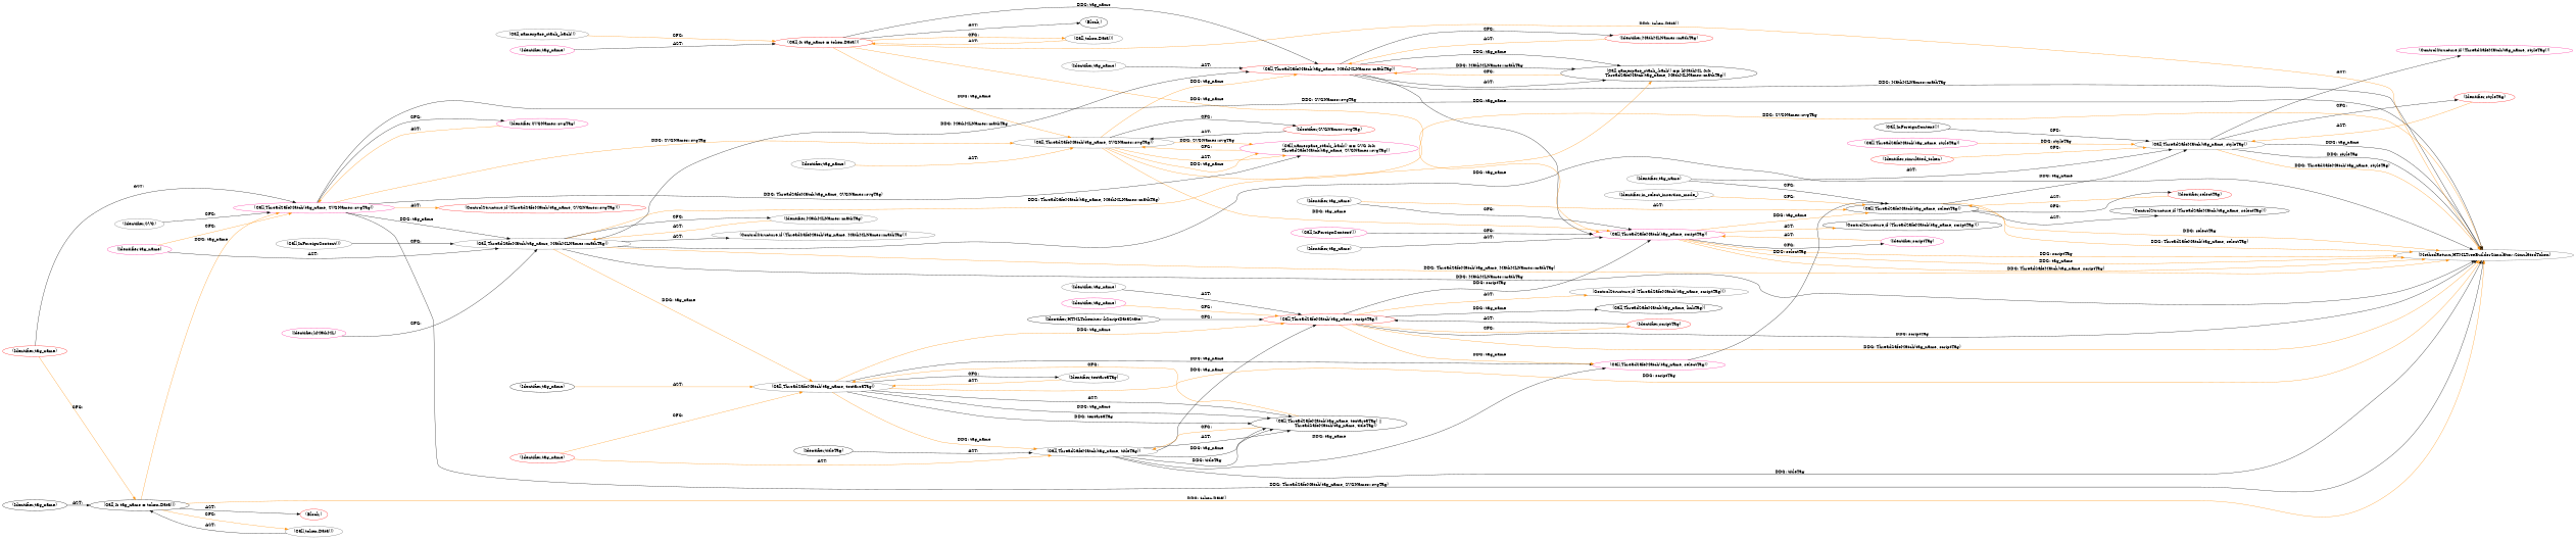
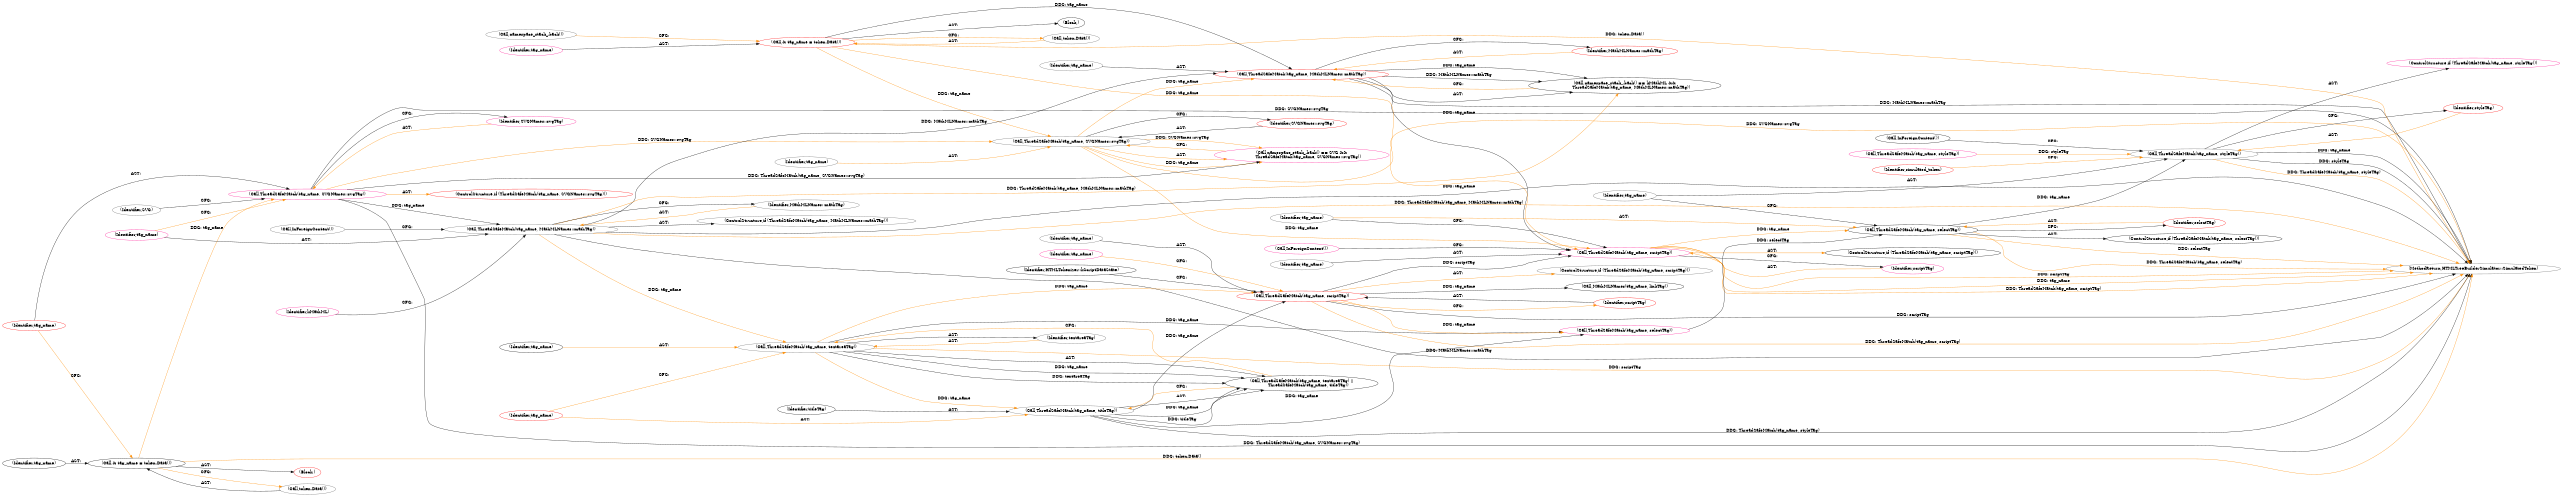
  digraph {
    rankdir=LR
    node [color=gray40]
    edge [color=black]
    n1 [color=deeppink label="(Call,ThreadSafeMatch(tag_name, scriptTag))"]
    n2 [color=black label="(Call,ThreadSafeMatch(tag_name, selectTag))"]
    n3 [color=black label="(ControlStructure,if (ThreadSafeMatch(tag_name, scriptTag)))"]
    n4 [label="(MethodReturn,HTMLTreeBuilderSimulator::SimulatedToken)"]
    n5 [color=deeppink label="(Identifier,scriptTag)"]
    n6 [label="(Call,ThreadSafeMatch(tag_name, styleTag))"]
    n7 [color=red label="(Identifier,selectTag)"]
    n8 [color=black label="(ControlStructure,if (ThreadSafeMatch(tag_name, selectTag)))"]
    n9 [color=red label="(Call,ThreadSafeMatch(tag_name, MathMLNames::mathTag))"]
    n10 [color=red label="(Identifier,MathMLNames::mathTag)"]
    n11 [color=black label="(Call,namespace_stack_.back() == kMathML &&\n          ThreadSafeMatch(tag_name, MathMLNames::mathTag))"]
    n12 [color=red label="(Call,& tag_name = token.Data())"]
    n13 [label="(Call,ThreadSafeMatch(tag_name, SVGNames::svgTag))"]
    n14 [label="(Call,token.Data())"]
    n15 [color=black label="(Block,)"]
    n16 [color=deeppink label="(Call,namespace_stack_.back() == SVG &&\n          ThreadSafeMatch(tag_name, SVGNames::svgTag))"]
    n17 [color=red label="(Identifier,SVGNames::svgTag)"]
    n18 [color=deeppink label="(Call,ThreadSafeMatch(tag_name, SVGNames::svgTag))"]
    n19 [label="(Call,ThreadSafeMatch(tag_name, MathMLNames::mathTag))"]
    n20 [color=red label="(ControlStructure,if (ThreadSafeMatch(tag_name, SVGNames::svgTag)))"]
    n21 [color=deeppink label="(Identifier,SVGNames::svgTag)"]
    n22 [label="(Call,ThreadSafeMatch(tag_name, textareaTag))"]
    n23 [label="(ControlStructure,if (ThreadSafeMatch(tag_name, MathMLNames::mathTag)))"]
    n24 [label="(Identifier,MathMLNames::mathTag)"]
    n25 [color=black label="(Call,& tag_name = token.Data())"]
    n26 [color=red label="(Block,)"]
    n27 [label="(Call,token.Data())"]
    n28 [color=red label="(Call,ThreadSafeMatch(tag_name, scriptTag))"]
    n29 [color=deeppink label="(Call,ThreadSafeMatch(tag_name, selectTag))"]
    n30 [label="(Call,ThreadSafeMatch(tag_name, titleTag))"]
    n31 [color=black label="(Call,ThreadSafeMatch(tag_name, textareaTag) ||\n          ThreadSafeMatch(tag_name, titleTag))"]
    n32 [label="(Identifier,textareaTag)"]
    n33 [color=red label="(Identifier,scriptTag)"]
    n34 [label="(ControlStructure,if (ThreadSafeMatch(tag_name, scriptTag)))"]
-   n35 [color=black label="(Call,ThreadSafeMatch(tag_name, linkTag))"]
+   n35 [color=black label="(Call,MathMLNames(tag_name, linkTag))"]
    n36 [color=black label="(Identifier,titleTag)"]
    n37 [color=deeppink label="(ControlStructure,if (ThreadSafeMatch(tag_name, styleTag)))"]
    n38 [color=red label="(Identifier,styleTag)"]
    n39 [label="(Identifier,tag_name)"]
    n40 [color=deeppink label="(Identifier,tag_name)"]
    n41 [color=red label="(Identifier,tag_name)"]
-   n42 [label="(Identifier,in_select_insertion_mode_)"]
    n43 [label="(Identifier,tag_name)"]
    n44 [color=deeppink label="(Identifier,tag_name)"]
    n45 [label="(Identifier,tag_name)"]
    n46 [label="(Identifier,tag_name)"]
    n47 [color=red label="(Identifier,simulated_token)"]
    n48 [label="(Call,namespace_stack_.back())"]
    n49 [color=red label="(Identifier,tag_name)"]
    n50 [color=black label="(Identifier,tag_name)"]
    n51 [color=deeppink label="(Identifier,kMathML)"]
    n52 [color=black label="(Call,InForeignContent())"]
    n53 [color=deeppink label="(Call,ThreadSafeMatch(tag_name, styleTag))"]
    n54 [color=deeppink label="(Call,InForeignContent())"]
    n55 [color=black label="(Identifier,HTMLTokenizer::kScriptDataState)"]
    n56 [label="(Identifier,SVG)"]
    n57 [color=black label="(Identifier,tag_name)"]
    n58 [color=deeppink label="(Identifier,tag_name)"]
    n59 [label="(Identifier,tag_name)"]
    n60 [label="(Call,InForeignContent())"]
    n61 [label="(Identifier,tag_name)"]
    n1 -> n2 [color=darkorange label="DDG: tag_name"]
    n1 -> n3 [color=darkorange label="AST: "]
    n1 -> n4 [color=darkorange label="DDG: scriptTag"]
    n1 -> n4 [color=darkorange label="DDG: tag_name"]
    n1 -> n4 [color=darkorange label="DDG: ThreadSafeMatch(tag_name, scriptTag)"]
    n1 -> n5 [label="CFG: "]
    n2 -> n4 [color=darkorange label="DDG: ThreadSafeMatch(tag_name, selectTag)"]
    n2 -> n4 [color=darkorange label="DDG: selectTag"]
    n2 -> n6 [label="DDG: tag_name"]
    n2 -> n7 [label="CFG: "]
    n2 -> n8 [label="AST: "]
    n5 -> n1 [color=darkorange label="AST: "]
    n6 -> n4 [label="DDG: tag_name"]
    n6 -> n4 [label="DDG: styleTag"]
    n6 -> n4 [color=darkorange label="DDG: ThreadSafeMatch(tag_name, styleTag)"]
    n6 -> n37 [label="AST: "]
    n6 -> n38 [label="CFG: "]
    n7 -> n2 [color=darkorange label="AST: "]
    n9 -> n1 [label="DDG: tag_name"]
    n9 -> n4 [label="DDG: MathMLNames::mathTag"]
    n9 -> n10 [label="CFG: "]
    n9 -> n11 [label="AST: "]
    n9 -> n11 [label="DDG: tag_name"]
    n9 -> n11 [label="DDG: MathMLNames::mathTag"]
    n10 -> n9 [color=darkorange label="AST: "]
    n11 -> n9 [color=darkorange label="CFG: "]
    n12 -> n1 [color=darkorange label="DDG: tag_name"]
    n12 -> n4 [color=darkorange label="DDG: token.Data()"]
    n12 -> n9 [label="DDG: tag_name"]
    n12 -> n13 [color=darkorange label="DDG: tag_name"]
    n12 -> n14 [color=darkorange label="CFG: "]
    n12 -> n15 [label="AST: "]
    n13 -> n1 [color=darkorange label="DDG: tag_name"]
    n13 -> n4 [color=darkorange label="DDG: SVGNames::svgTag"]
    n13 -> n9 [color=darkorange label="DDG: tag_name"]
    n13 -> n16 [color=darkorange label="AST: "]
    n13 -> n16 [color=darkorange label="DDG: tag_name"]
    n13 -> n16 [color=darkorange label="DDG: SVGNames::svgTag"]
    n13 -> n17 [label="CFG: "]
    n14 -> n12 [color=darkorange label="AST: "]
    n16 -> n13 [color=darkorange label="CFG: "]
    n17 -> n13 [label="AST: "]
    n18 -> n4 [label="DDG: ThreadSafeMatch(tag_name, SVGNames::svgTag)"]
    n18 -> n4 [label="DDG: SVGNames::svgTag"]
    n18 -> n13 [color=darkorange label="DDG: SVGNames::svgTag"]
    n18 -> n16 [label="DDG: ThreadSafeMatch(tag_name, SVGNames::svgTag)"]
    n18 -> n19 [label="DDG: tag_name"]
    n18 -> n20 [color=darkorange label="AST: "]
    n18 -> n21 [label="CFG: "]
    n19 -> n4 [label="DDG: MathMLNames::mathTag"]
    n19 -> n4 [label="DDG: tag_name"]
    n19 -> n4 [color=darkorange label="DDG: ThreadSafeMatch(tag_name, MathMLNames::mathTag)"]
    n19 -> n9 [label="DDG: MathMLNames::mathTag"]
    n19 -> n11 [color=darkorange label="DDG: ThreadSafeMatch(tag_name, MathMLNames::mathTag)"]
    n19 -> n22 [color=darkorange label="DDG: tag_name"]
    n19 -> n23 [label="AST: "]
    n19 -> n24 [label="CFG: "]
    n21 -> n18 [color=darkorange label="AST: "]
    n22 -> n4 [color=darkorange label="DDG: scriptTag"]
    n22 -> n28 [color=darkorange label="DDG: tag_name"]
    n22 -> n29 [label="DDG: tag_name"]
    n22 -> n30 [color=darkorange label="DDG: tag_name"]
    n22 -> n31 [label="AST: "]
    n22 -> n31 [label="DDG: tag_name"]
    n22 -> n31 [label="DDG: textareaTag"]
-   n22 -> n32 [label="CFG: "]
+   n22 -> n32 [label="AST: "]
    n24 -> n19 [color=darkorange label="AST: "]
    n25 -> n4 [color=darkorange label="DDG: token.Data()"]
    n25 -> n18 [color=darkorange label="DDG: tag_name"]
    n25 -> n26 [label="AST: "]
    n25 -> n27 [color=darkorange label="CFG: "]
    n27 -> n25 [label="AST: "]
    n28 -> n1 [label="DDG: scriptTag"]
    n28 -> n4 [label="DDG: scriptTag"]
    n28 -> n4 [color=darkorange label="DDG: ThreadSafeMatch(tag_name, scriptTag)"]
    n28 -> n29 [color=darkorange label="DDG: tag_name"]
    n28 -> n33 [color=darkorange label="CFG: "]
    n28 -> n34 [color=darkorange label="AST: "]
    n28 -> n35 [label="DDG: tag_name"]
    n29 -> n2 [label="DDG: selectTag"]
-   n30 -> n4 [label="DDG: titleTag"]
+   n30 -> n4 [label="DDG: ThreadSafeMatch(tag_name, styleTag)"]
    n30 -> n28 [label="DDG: tag_name"]
    n30 -> n29 [label="DDG: tag_name"]
    n30 -> n31 [label="AST: "]
    n30 -> n31 [label="DDG: tag_name"]
    n30 -> n31 [label="DDG: titleTag"]
    n31 -> n22 [color=darkorange label="CFG: "]
    n31 -> n30 [color=darkorange label="CFG: "]
    n32 -> n22 [color=darkorange label="AST: "]
    n33 -> n28 [label="AST: "]
    n36 -> n30 [label="AST: "]
    n38 -> n6 [color=darkorange label="AST: "]
    n39 -> n1 [label="AST: "]
    n40 -> n28 [color=darkorange label="CFG: "]
    n41 -> n22 [color=darkorange label="CFG: "]
    n41 -> n30 [color=darkorange label="AST: "]
-   n42 -> n2 [color=darkorange label="CFG: "]
    n43 -> n9 [label="AST: "]
    n44 -> n18 [color=darkorange label="CFG: "]
    n44 -> n19 [label="AST: "]
    n45 -> n1 [label="CFG: "]
    n45 -> n2 [color=darkorange label="AST: "]
    n46 -> n2 [label="CFG: "]
    n46 -> n6 [label="AST: "]
    n47 -> n6 [color=darkorange label="CFG: "]
    n48 -> n12 [color=darkorange label="CFG: "]
    n49 -> n18 [label="AST: "]
    n49 -> n25 [color=darkorange label="CFG: "]
    n50 -> n25 [label="AST: "]
    n51 -> n19 [label="CFG: "]
    n52 -> n6 [label="CFG: "]
    n53 -> n6 [color=darkorange label="DDG: styleTag"]
    n54 -> n1 [label="CFG: "]
    n55 -> n28 [label="CFG: "]
    n56 -> n18 [label="CFG: "]
    n57 -> n22 [color=darkorange label="AST: "]
    n58 -> n12 [label="AST: "]
    n59 -> n28 [label="AST: "]
    n60 -> n19 [label="CFG: "]
    n61 -> n13 [color=darkorange label="AST: "]
  }
